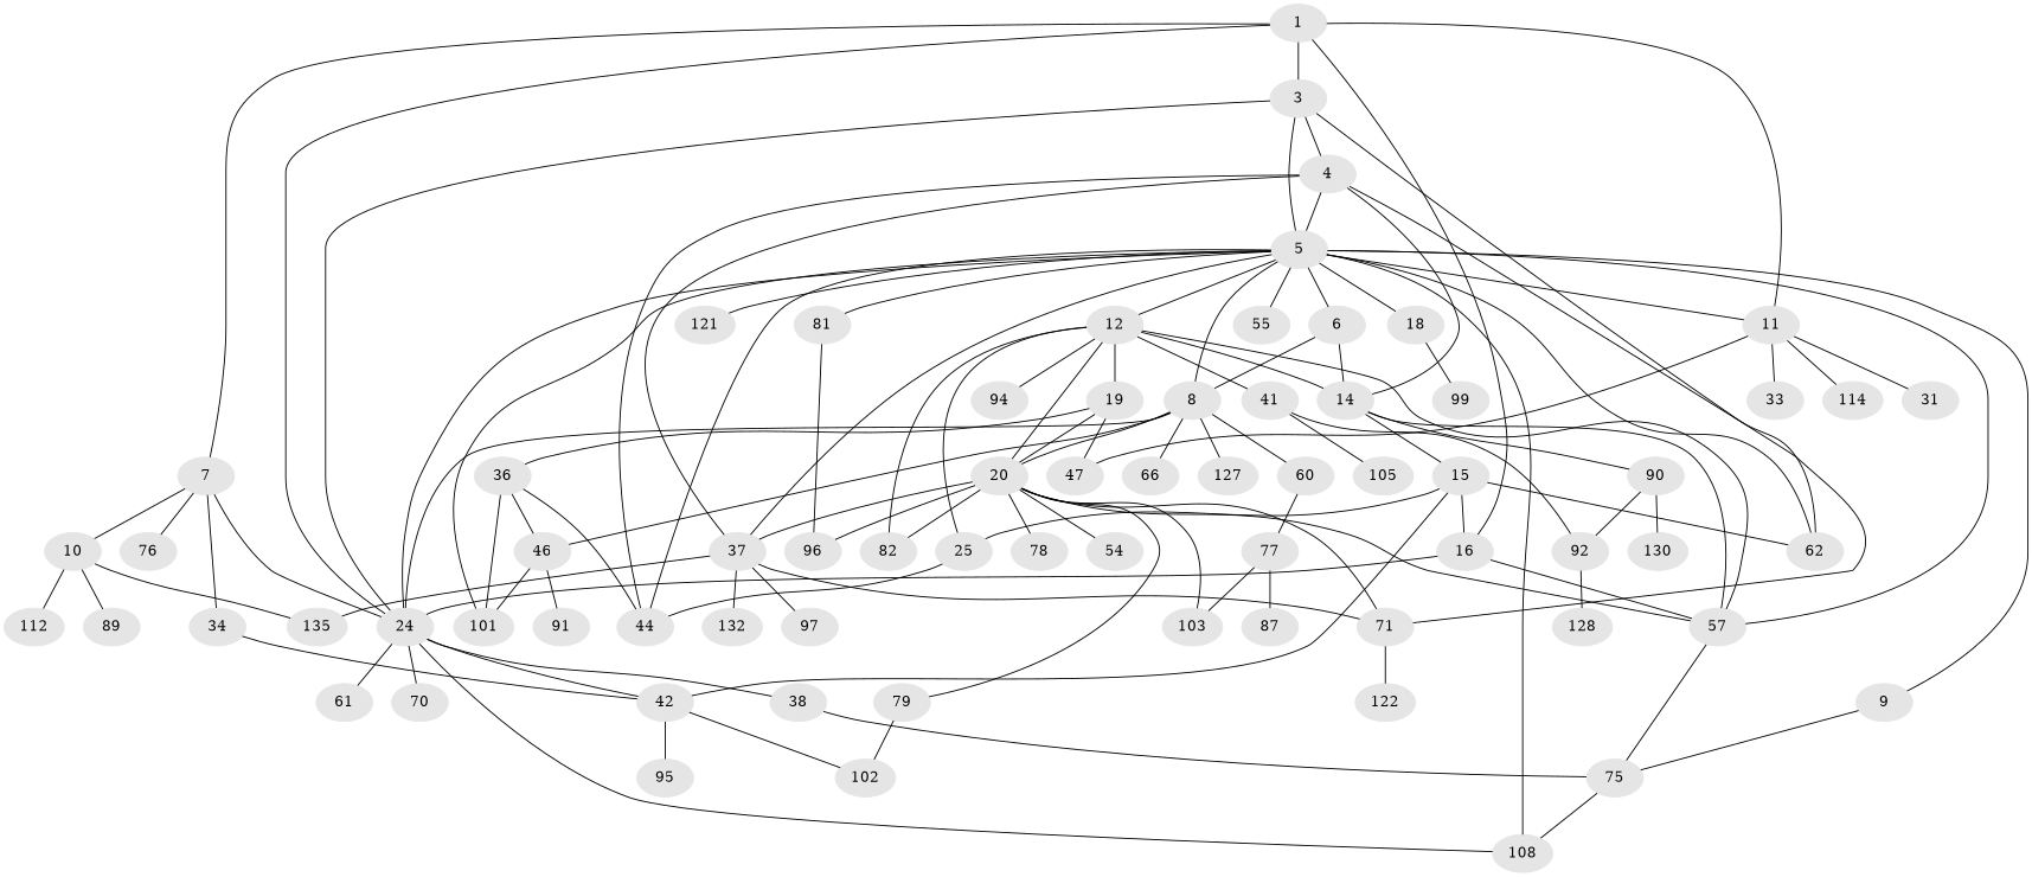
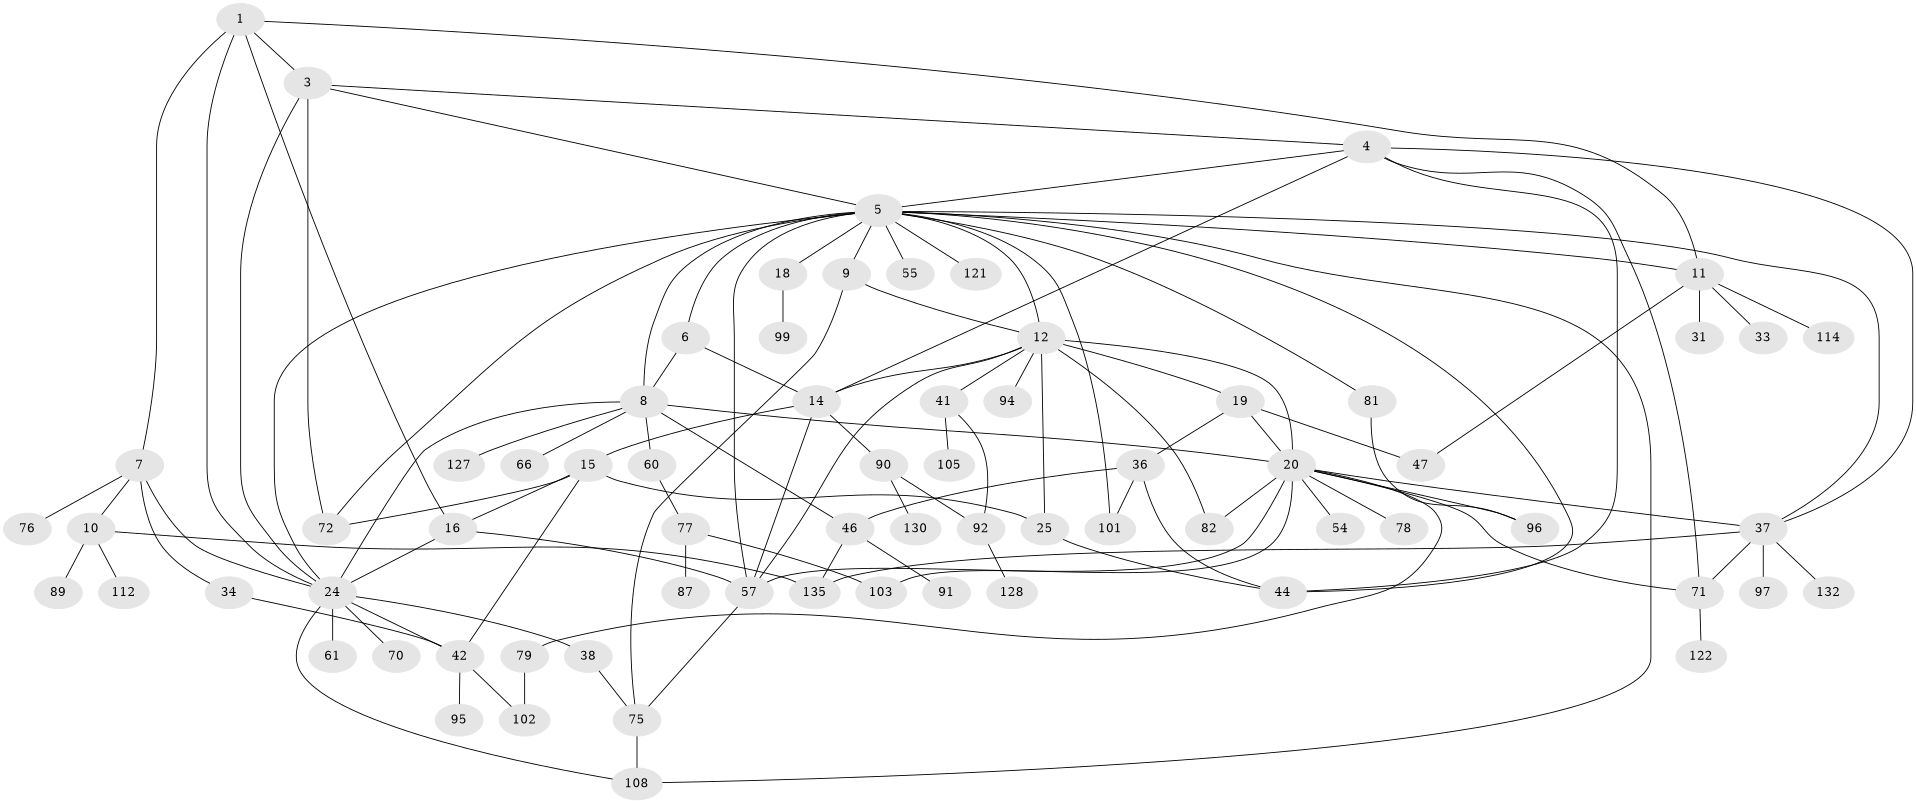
  graph {
    node [color=gray90 style=filled]
    1 [super="+39+2"]
    3 [super="+43+139"]
    7 [super="+26"]
    11
    16
    24 [super="+52+30"]
    4 [super="+51"]
    5 [super="+35+17+21+27+74"]
-   62 [super="+120"]
+   62 [super="+120" label=72]
    10
    34 [super="+83"]
    76 [super="+136"]
    47 [super="+140"]
    31
    33
    114
    57 [super="+84"]
    108
    42 [super="+109"]
    38 [super="+134"]
    61
    70
    14 [super="+50"]
    37 [super="+49"]
    44
    71 [super="+98"]
    6
    8 [super="+32"]
    9
    12 [super="+100+13"]
    18
    55
    81
    101 [super="+129"]
    121
    15 [super="+29"]
    90
    135
    97
    132
    122
    20 [super="+22+64+117"]
    60
    66
    127
    46
    75 [super="+131"]
    19
    25 [super="+53"]
    41 [super="+56"]
    82 [super="+88"]
    94
    99
    96
    89
    112
    54
    78
    79
    103
    77 [super="+80"]
    36 [super="+85+124+72"]
    92
    105
    130
    95
    102 [super="+104"]
    91
    128
    87 [super="+113+110"]
    1 -- 3
    1 -- 7
    1 -- 11
    1 -- 16
    1 -- 24
    3 -- 24
    3 -- 4
    3 -- 5
    3 -- 62
    7 -- 24
    7 -- 10
    7 -- 34
    7 -- 76
    11 -- 47
    11 -- 31
    11 -- 33
    11 -- 114
    16 -- 24
    16 -- 57
    24 -- 108
    24 -- 42
    24 -- 38
    24 -- 61
    24 -- 70
    4 -- 5
    4 -- 14
    4 -- 37
    4 -- 44
    4 -- 71
    5 -- 11
    5 -- 24
    5 -- 62
    5 -- 57 [weight=3]
    5 -- 108
    5 -- 37
    5 -- 44
    5 -- 6
    5 -- 8
    5 -- 9
    5 -- 12
    5 -- 18
    5 -- 55
    5 -- 81
    5 -- 101
    5 -- 121
    10 -- 135
    10 -- 89
    10 -- 112
    34 -- 42
    57 -- 75
    42 -- 95
    42 -- 102
    38 -- 75
    14 -- 57
    14 -- 15
    14 -- 90
    37 -- 71
    37 -- 135
    37 -- 97
    37 -- 132
    71 -- 122
    6 -- 14
    6 -- 8
    8 -- 24
    8 -- 20
    8 -- 60
    8 -- 66
    8 -- 127
    8 -- 46
+   9 -- 12
    9 -- 75
    12 -- 57
    12 -- 14
    12 -- 20
    12 -- 19
    12 -- 25
    12 -- 41
    12 -- 82
    12 -- 94
    18 -- 99
    81 -- 96
    15 -- 16
    15 -- 62
    15 -- 42
    15 -- 25
    90 -- 92
    90 -- 130
    20 -- 57 [weight=2]
    20 -- 37
    20 -- 71
    20 -- 82
    20 -- 96
    20 -- 54
    20 -- 78
    20 -- 79
    20 -- 103
    60 -- 77
-   46 -- 101
+   46 -- 135
    46 -- 91
    75 -- 108
    19 -- 47
    19 -- 20
    19 -- 36
    25 -- 44
    41 -- 92
    41 -- 105
    79 -- 102
    77 -- 103
    77 -- 87
    36 -- 44
    36 -- 101
    36 -- 46
    92 -- 128
  }
